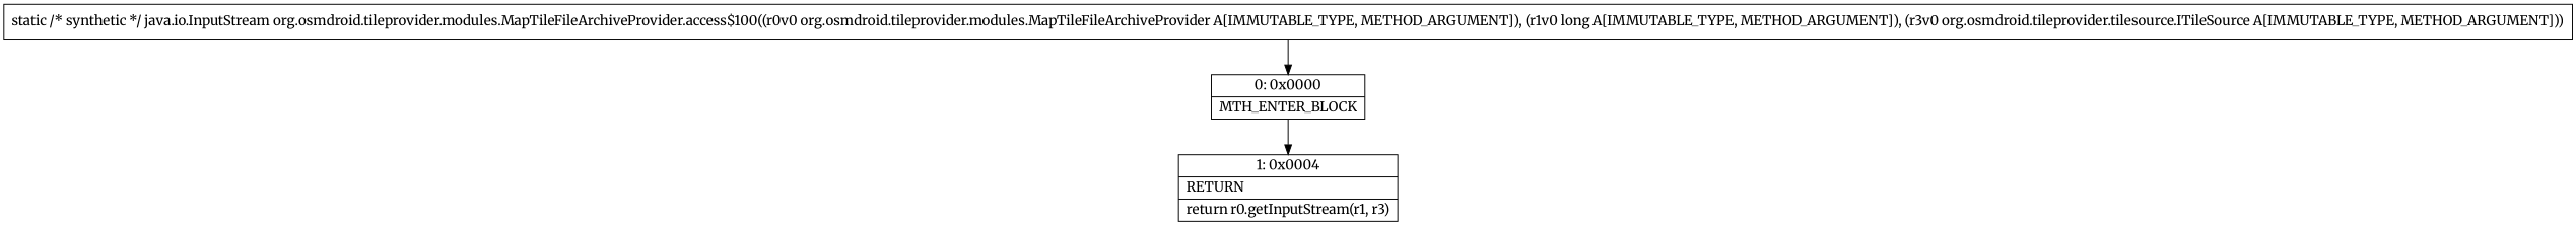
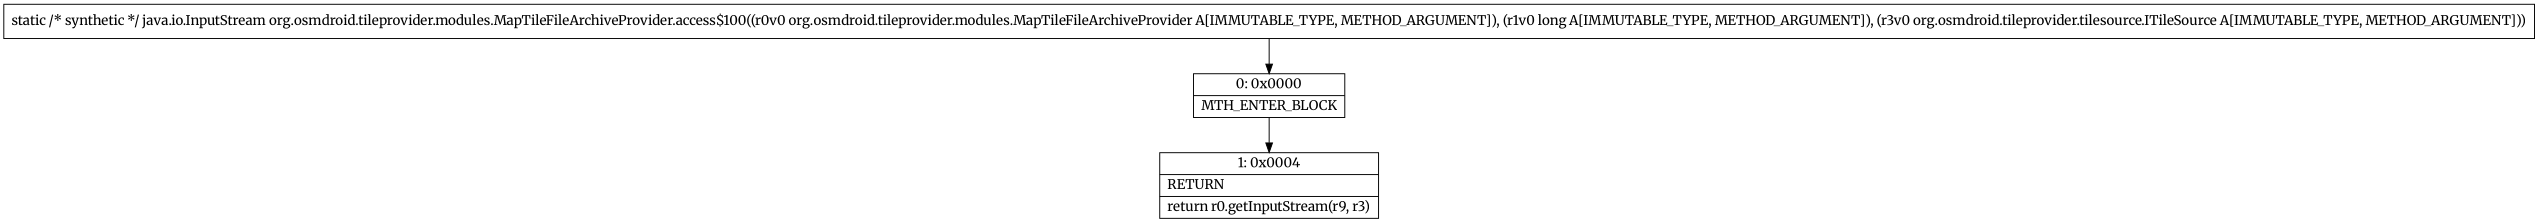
  digraph {
    fontname=Merriweather
    node [shape=record fontname=Merriweather]
    edge [fontname=Merriweather]
    n1 [label="{0\:\ 0x0000|MTH_ENTER_BLOCK\l}"]
-   n2 [label="{1\:\ 0x0004|RETURN\l|return r0.getInputStream(r1, r3)\l}"]
+   n2 [label="{1\:\ 0x0004|RETURN\l|return r0.getInputStream(r9, r3)\l}"]
    n3 [label="{static \/* synthetic *\/ java.io.InputStream org.osmdroid.tileprovider.modules.MapTileFileArchiveProvider.access$100((r0v0 org.osmdroid.tileprovider.modules.MapTileFileArchiveProvider A[IMMUTABLE_TYPE, METHOD_ARGUMENT]), (r1v0 long A[IMMUTABLE_TYPE, METHOD_ARGUMENT]), (r3v0 org.osmdroid.tileprovider.tilesource.ITileSource A[IMMUTABLE_TYPE, METHOD_ARGUMENT])) }"]
    n1 -> n2
    n3 -> n1
  }
